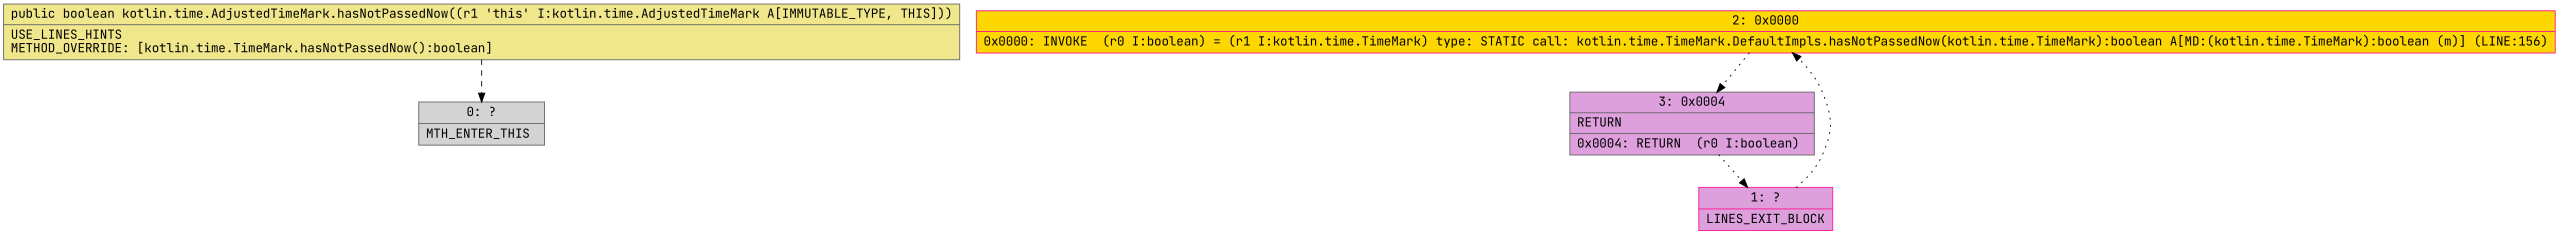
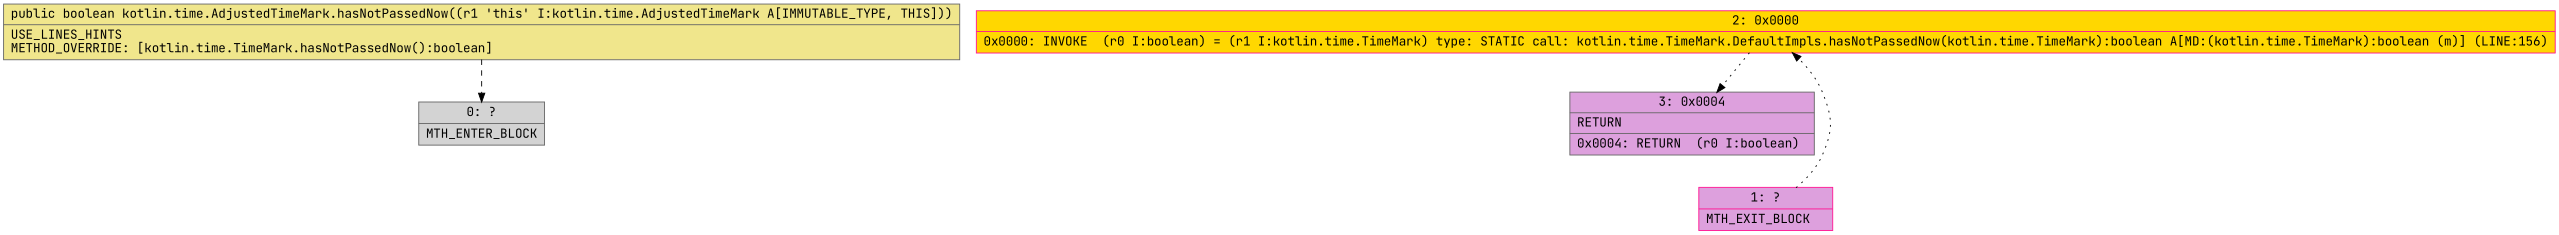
  digraph {
    fontname="JetBrains Mono"
    node [color=gray40 fillcolor=plum fontname="JetBrains Mono" shape=record style=filled]
    edge [fontname="JetBrains Mono" style=dotted]
-   n1 [fillcolor=lightgrey label="{0\:\ ?|MTH_ENTER_THIS\l}"]
+   n1 [fillcolor=lightgrey label="{0\:\ ?|MTH_ENTER_BLOCK\l}"]
    n2 [color=deeppink fillcolor=gold label="{2\:\ 0x0000|0x0000: INVOKE  (r0 I:boolean) = (r1 I:kotlin.time.TimeMark) type: STATIC call: kotlin.time.TimeMark.DefaultImpls.hasNotPassedNow(kotlin.time.TimeMark):boolean A[MD:(kotlin.time.TimeMark):boolean (m)] (LINE:156)\l}"]
    n3 [label="{3\:\ 0x0004|RETURN\l|0x0004: RETURN  (r0 I:boolean) \l}"]
-   n4 [color=deeppink label="{1\:\ ?|LINES_EXIT_BLOCK\l}"]
+   n4 [color=deeppink label="{1\:\ ?|MTH_EXIT_BLOCK\l}"]
    n5 [fillcolor=khaki label="{public boolean kotlin.time.AdjustedTimeMark.hasNotPassedNow((r1 'this' I:kotlin.time.AdjustedTimeMark A[IMMUTABLE_TYPE, THIS]))  | USE_LINES_HINTS\lMETHOD_OVERRIDE: [kotlin.time.TimeMark.hasNotPassedNow():boolean]\l}"]
    n2 -> n3
-   n3 -> n4
    n4 -> n2
    n5 -> n1 [style=dashed]
  }
